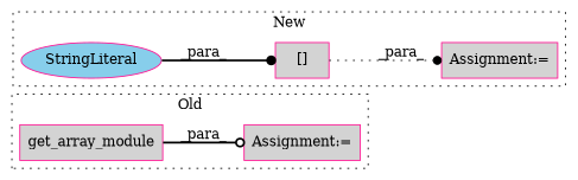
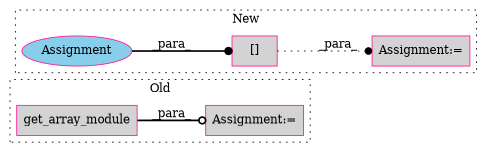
  digraph {
    rankdir=LR
    node [a=7 l=1 shape=box style=filled fillcolor=lightgrey color=deeppink]
    edge [style=bold arrowhead=dot]
    n1 [a=32 l="17,1" label=get_array_module s="3144,3165"]
    n2 [label="Assignment:=" s=3138]
    n3 [a=2 l="16,1" label="[]" s="3352,3389"]
-   n4 [a=45 l=21 label=StringLiteral s=3368 shape=ellipse fillcolor=skyblue]
+   n4 [a=45 l=21 label=Assignment s=3368 shape=ellipse fillcolor=skyblue]
    n5 [label="Assignment:=" s=3351]
    subgraph cluster_1 {
      label=Old
      style=dotted
      n1
      n2
    }
    subgraph cluster_2 {
      label=New
      style=dotted
      n3
      n4
      n5
    }
    n1 -> n2 [label=_para_ arrowhead=odot]
    n3 -> n5 [label=_para_ style=dotted]
    n4 -> n3 [label=_para_]
  }
